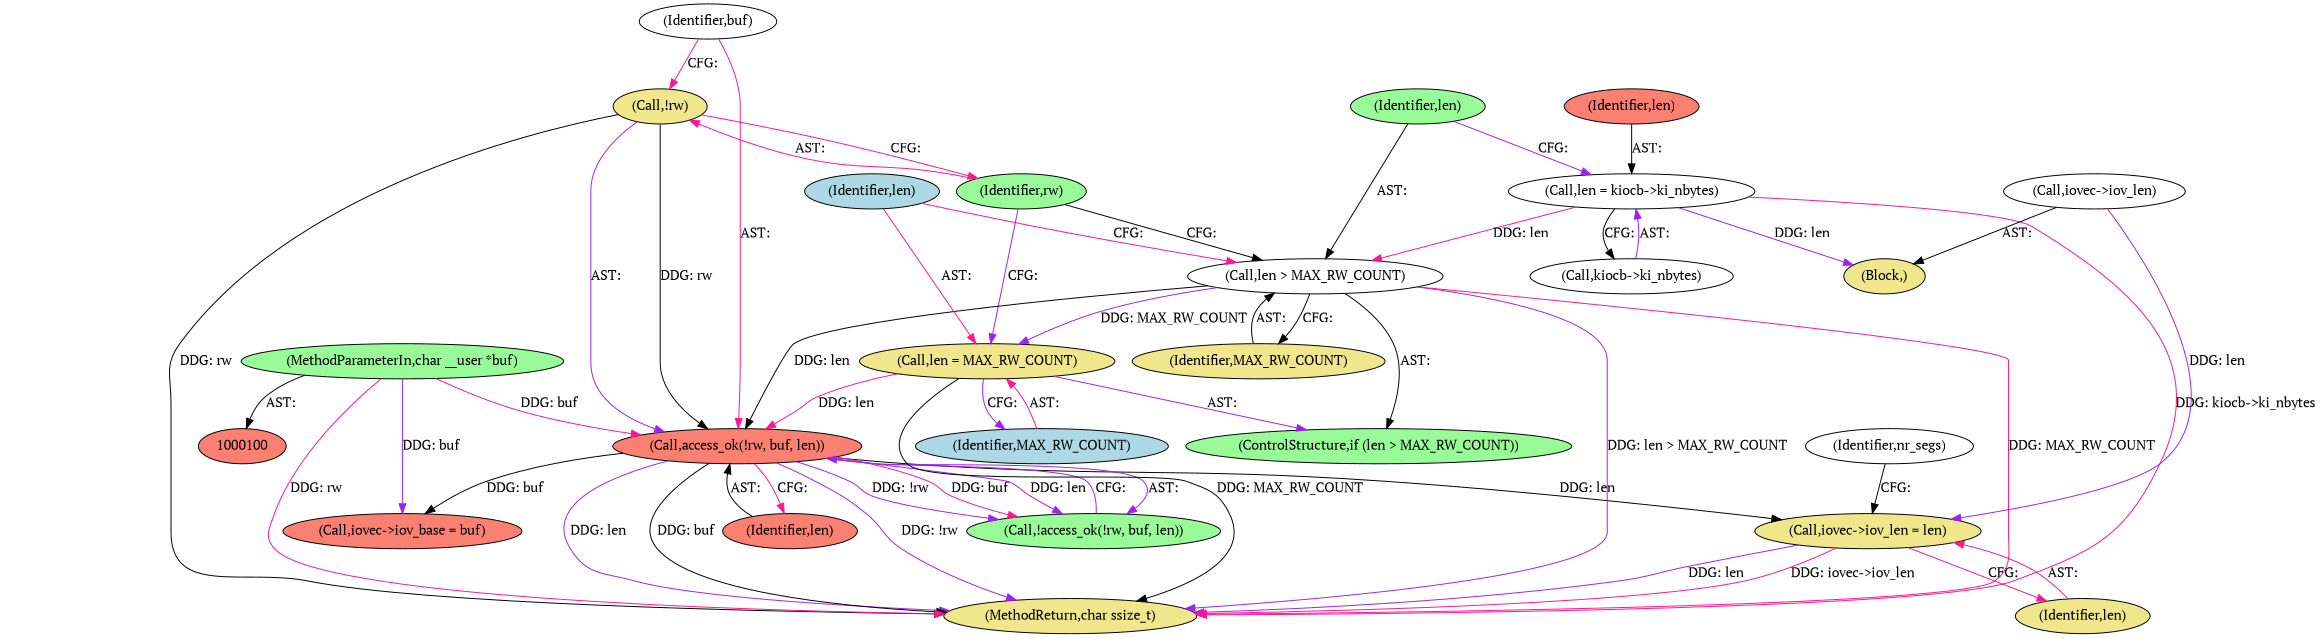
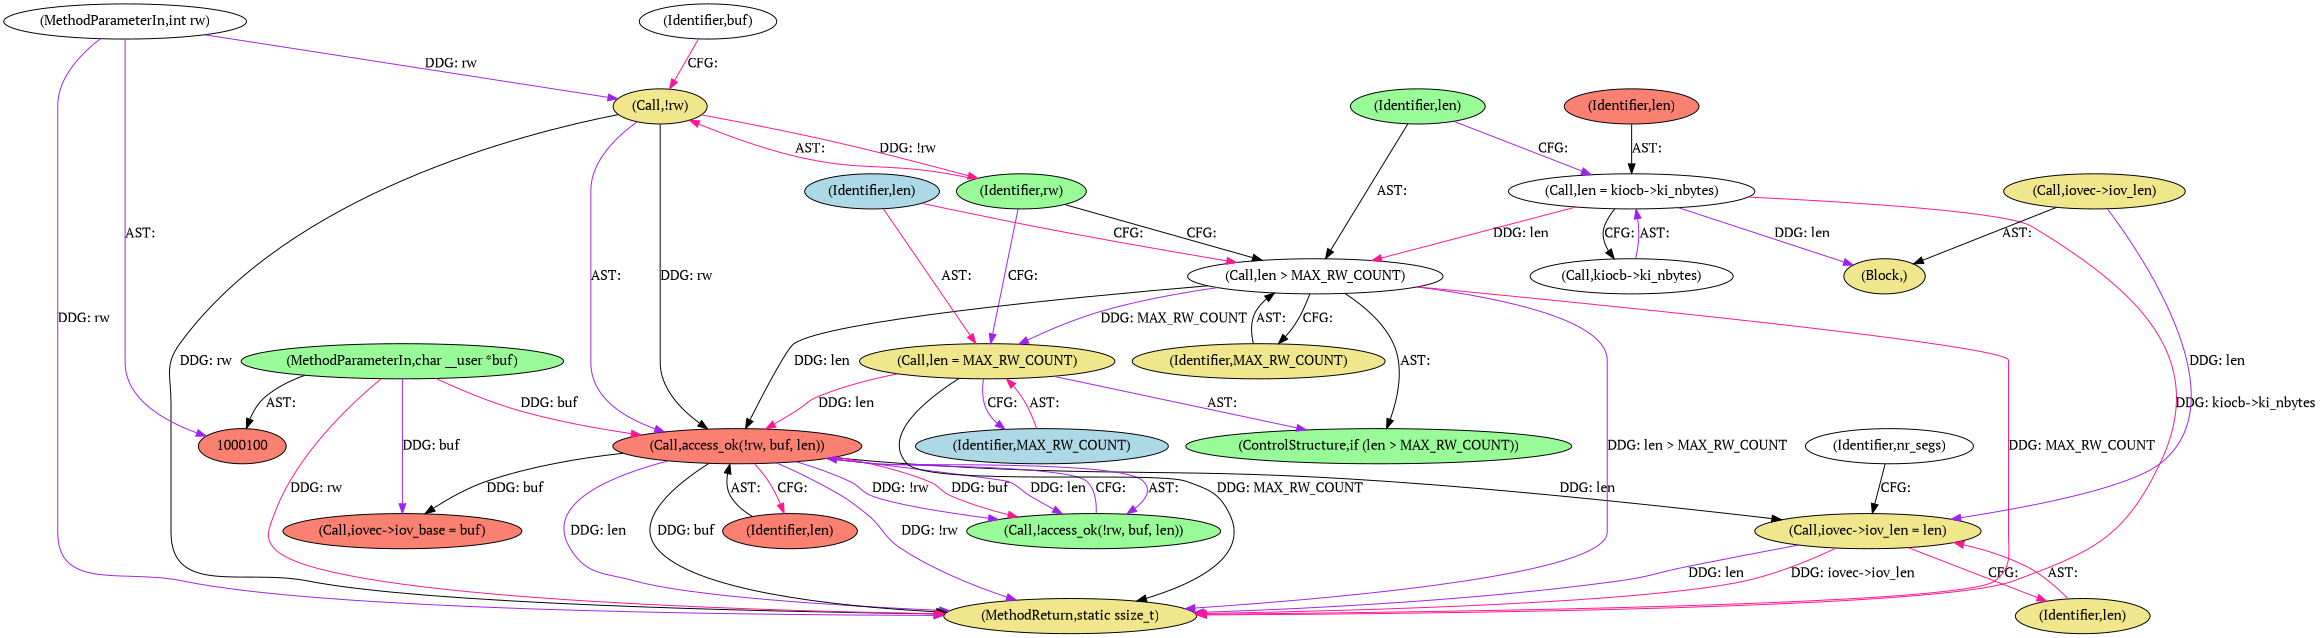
  digraph {
    fontname="PT Serif"
    node [fillcolor=khaki fontname="PT Serif" style=filled]
    edge [color=purple fontname="PT Serif"]
    n1 [label="(Call,iovec->iov_len = len)"]
    n2 [label="(Identifier,len)"]
-   n3 [label="(MethodReturn,char ssize_t)"]
+   n3 [label="(MethodReturn,static ssize_t)"]
    n4 [label="(Block,)"]
    n5 [fillcolor=salmon label="(Call,access_ok(!rw, buf, len))"]
    n6 [fillcolor=salmon label="(Call,iovec->iov_base = buf)"]
    n7 [fillcolor=palegreen label="(Call,!access_ok(!rw, buf, len))"]
    n8 [fillcolor=salmon label="(Identifier,len)"]
    n9 [label="(Call,!rw)"]
    n10 [fillcolor=palegreen label="(Identifier,rw)"]
    n11 [fillcolor=white label="(Call,len > MAX_RW_COUNT)"]
    n12 [label="(Call,len = MAX_RW_COUNT)"]
+   n13 [fillcolor=white label="(MethodParameterIn,int rw)"]
    1000100 [fillcolor=salmon]
    n15 [fillcolor=palegreen label="(MethodParameterIn,char __user *buf)"]
    n16 [fillcolor=palegreen label="(ControlStructure,if (len > MAX_RW_COUNT))"]
    n17 [label="(Identifier,MAX_RW_COUNT)"]
    n18 [fillcolor=lightblue label="(Identifier,MAX_RW_COUNT)"]
    n19 [fillcolor=white label="(Call,len = kiocb->ki_nbytes)"]
    n20 [fillcolor=white label="(Call,kiocb->ki_nbytes)"]
    n21 [fillcolor=palegreen label="(Identifier,len)"]
    n22 [fillcolor=lightblue label="(Identifier,len)"]
    n23 [fillcolor=white label="(Identifier,buf)"]
-   n24 [fillcolor=white label="(Call,iovec->iov_len)"]
+   n24 [label="(Call,iovec->iov_len)"]
    n25 [fillcolor=white label="(Identifier,nr_segs)"]
    n26 [fillcolor=salmon label="(Identifier,len)"]
    n1 -> n2 [color=deeppink label="CFG: "]
    n1 -> n3 [label="DDG: len"]
    n1 -> n3 [color=deeppink label="DDG: iovec->iov_len"]
    n2 -> n1 [color=deeppink label="AST: "]
    n5 -> n1 [color=black label="DDG: len"]
    n5 -> n3 [label="DDG: len"]
    n5 -> n3 [color=black label="DDG: buf"]
    n5 -> n3 [label="DDG: !rw"]
    n5 -> n6 [color=black label="DDG: buf"]
    n5 -> n7 [label="AST: "]
    n5 -> n7 [label="DDG: !rw"]
    n5 -> n7 [color=deeppink label="DDG: buf"]
    n5 -> n7 [label="DDG: len"]
    n5 -> n8 [color=deeppink label="CFG: "]
    n7 -> n5 [label="CFG: "]
    n8 -> n5 [color=black label="AST: "]
    n9 -> n3 [color=black label="DDG: rw"]
    n9 -> n5 [label="AST: "]
    n9 -> n5 [color=black label="DDG: rw"]
-   n9 -> n10 [color=deeppink label="CFG: "]
+   n9 -> n10 [color=deeppink label="DDG: !rw"]
    n10 -> n9 [color=deeppink label="AST: "]
    n10 -> n11 [color=black label="CFG: "]
    n10 -> n12 [label="CFG: "]
    n11 -> n3 [label="DDG: len > MAX_RW_COUNT"]
    n11 -> n3 [color=deeppink label="DDG: MAX_RW_COUNT"]
    n11 -> n5 [color=black label="DDG: len"]
    n11 -> n12 [label="DDG: MAX_RW_COUNT"]
    n11 -> n16 [color=black label="AST: "]
    n11 -> n17 [color=black label="CFG: "]
    n12 -> n3 [color=black label="DDG: MAX_RW_COUNT"]
    n12 -> n5 [color=deeppink label="DDG: len"]
    n12 -> n16 [label="AST: "]
    n12 -> n18 [label="CFG: "]
+   n13 -> n3 [label="DDG: rw"]
+   n13 -> n9 [label="DDG: rw"]
+   n13 -> 1000100 [label="AST: "]
    n15 -> n3 [color=deeppink label="DDG: rw"]
    n15 -> n5 [color=deeppink label="DDG: buf"]
    n15 -> n6 [label="DDG: buf"]
    n15 -> 1000100 [color=black label="AST: "]
    n17 -> n11 [color=black label="AST: "]
    n18 -> n12 [color=deeppink label="AST: "]
    n19 -> n3 [color=deeppink label="DDG: kiocb->ki_nbytes"]
    n19 -> n4 [label="DDG: len"]
    n19 -> n11 [color=deeppink label="DDG: len"]
    n19 -> n20 [color=black label="CFG: "]
    n20 -> n19 [label="AST: "]
    n21 -> n11 [color=black label="AST: "]
    n21 -> n19 [label="CFG: "]
    n22 -> n11 [color=deeppink label="CFG: "]
    n22 -> n12 [color=deeppink label="AST: "]
-   n23 -> n5 [color=deeppink label="AST: "]
    n23 -> n9 [color=deeppink label="CFG: "]
    n24 -> n1 [label="DDG: len"]
    n24 -> n4 [color=black label="AST: "]
    n25 -> n1 [color=black label="CFG: "]
    n26 -> n19 [color=black label="AST: "]
  }
